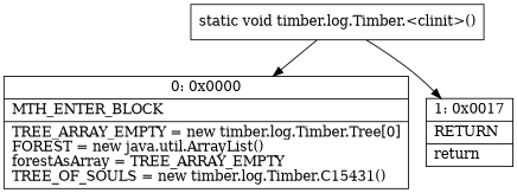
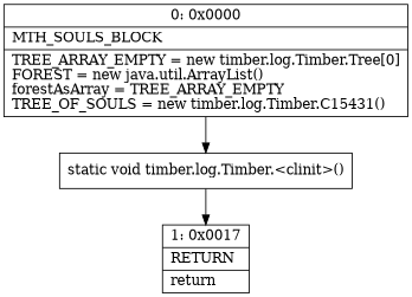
  digraph {
    node [shape=record]
-   n1 [label="{0\:\ 0x0000|MTH_ENTER_BLOCK\l|TREE_ARRAY_EMPTY = new timber.log.Timber.Tree[0]\lFOREST = new java.util.ArrayList()\lforestAsArray = TREE_ARRAY_EMPTY\lTREE_OF_SOULS = new timber.log.Timber.C15431()\l}"]
+   n1 [label="{0\:\ 0x0000|MTH_SOULS_BLOCK\l|TREE_ARRAY_EMPTY = new timber.log.Timber.Tree[0]\lFOREST = new java.util.ArrayList()\lforestAsArray = TREE_ARRAY_EMPTY\lTREE_OF_SOULS = new timber.log.Timber.C15431()\l}"]
    n2 [label="{1\:\ 0x0017|RETURN\l|return\l}"]
    n3 [label="{static void timber.log.Timber.\<clinit\>() }"]
-   n3 -> n1
+   n1 -> n3
    n3 -> n2
  }
